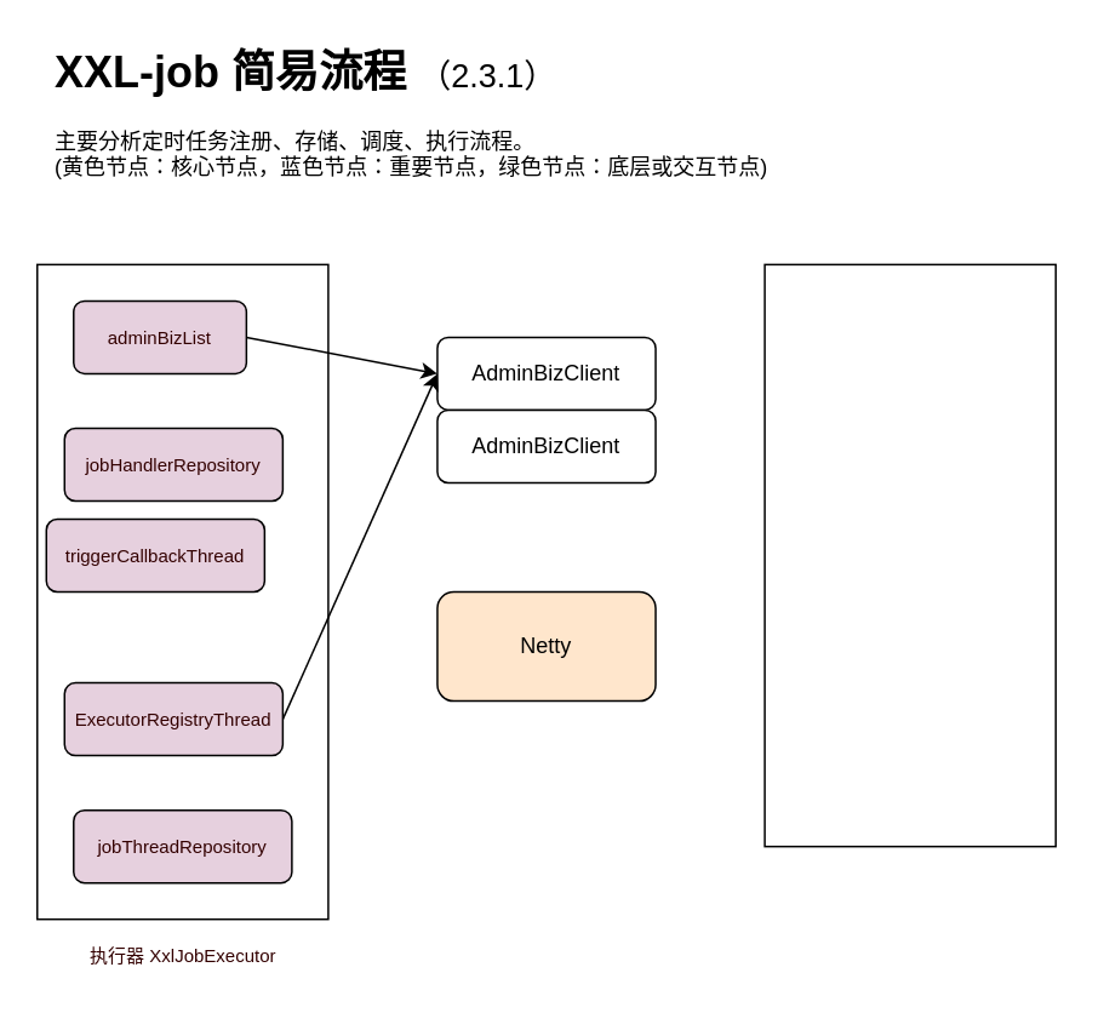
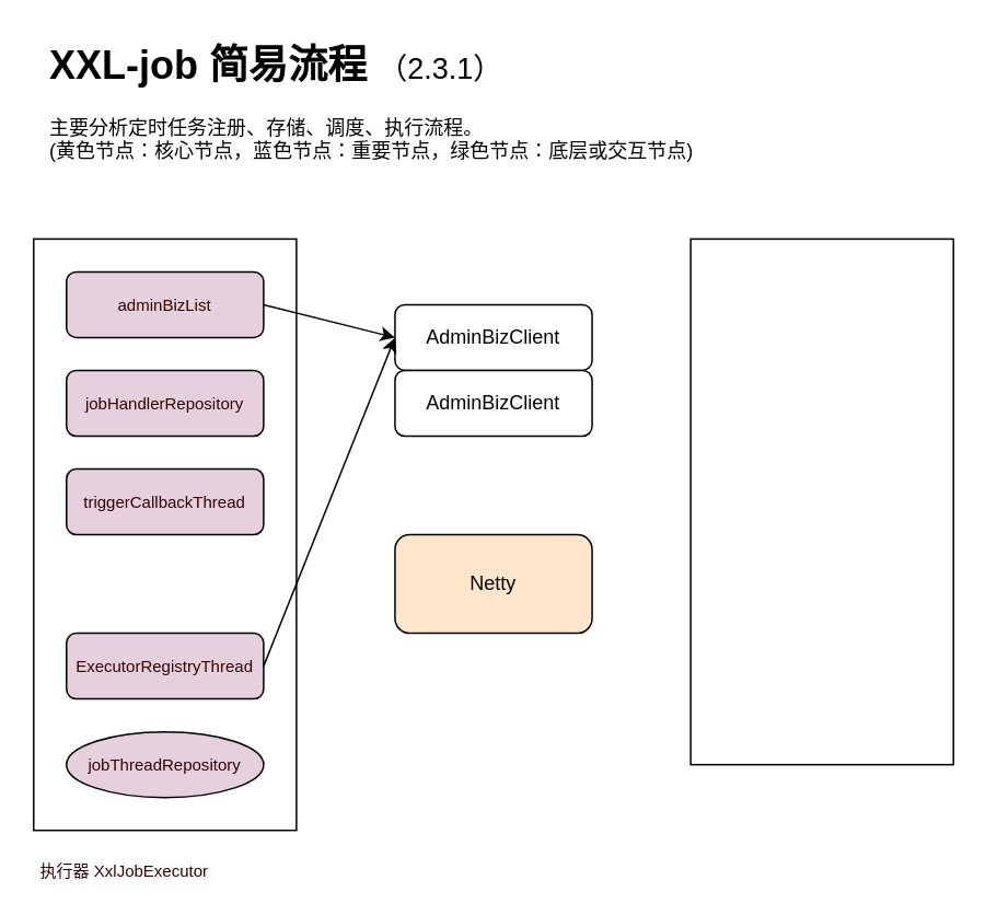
  <mxCell id="0" />
  <mxCell id="1" parent="0" />
  <mxCell id="2" value="&lt;h1&gt;XXL-job 简易流程&amp;nbsp;&lt;span style=&quot;font-weight: normal&quot;&gt;&lt;font style=&quot;font-size: 18px&quot;&gt;（2.3.1）&lt;/font&gt;&lt;/span&gt;&lt;/h1&gt;&lt;div&gt;&lt;/div&gt;主要分析定时任务注册、存储、调度、执行流程。&lt;br&gt;(黄色节点：核心节点，蓝色节点：重要节点，绿色节点：底层或交互节点)&lt;br&gt;&lt;p&gt;&lt;/p&gt;" style="text;html=1;strokeColor=none;fillColor=none;spacing=5;spacingTop=-20;whiteSpace=wrap;overflow=hidden;rounded=0;" parent="1" vertex="1"><mxGeometry x="25" y="20" width="560" height="100" as="geometry" /></mxCell>
  <mxCell id="3" value="" style="rounded=1;whiteSpace=wrap;html=1;sketch=0;align=center;arcSize=0;verticalAlign=bottom;" parent="1" vertex="1"><mxGeometry x="20" y="145" width="160" height="360" as="geometry" /></mxCell>
  <mxCell id="4" value="" style="rounded=1;whiteSpace=wrap;html=1;sketch=0;arcSize=0;" parent="1" vertex="1"><mxGeometry x="420" y="145" width="160" height="320" as="geometry" /></mxCell>
  <mxCell id="5" value="AdminBizClient" style="rounded=1;whiteSpace=wrap;html=1;sketch=0;" vertex="1" parent="1"><mxGeometry x="240" y="185" width="120" height="40" as="geometry" /></mxCell>
  <mxCell id="6" value="Netty" style="rounded=1;whiteSpace=wrap;html=1;sketch=0;fillColor=#ffe6cc;" vertex="1" parent="1"><mxGeometry x="240" y="325" width="120" height="60" as="geometry" /></mxCell>
- <mxCell id="7" value="&lt;div style=&quot;font-size: 10px&quot;&gt;&lt;font style=&quot;font-size: 10px&quot; color=&quot;#330000&quot;&gt;执行器 XxlJobExecutor&lt;br&gt;&lt;/font&gt;&lt;/div&gt;" style="text;html=1;align=center;verticalAlign=middle;resizable=0;points=[];autosize=1;strokeColor=none;fillColor=none;fontSize=14;fontColor=#007FFF;" vertex="1" parent="1"><mxGeometry x="40" y="515" width="120" height="20" as="geometry" /></mxCell>
+ <mxCell id="7" value="&lt;div style=&quot;font-size: 10px&quot;&gt;&lt;font style=&quot;font-size: 10px&quot; color=&quot;#330000&quot;&gt;执行器 XxlJobExecutor&lt;br&gt;&lt;/font&gt;&lt;/div&gt;" style="text;html=1;align=center;verticalAlign=middle;resizable=0;points=[];autosize=1;strokeColor=none;fillColor=none;fontSize=14;fontColor=#007FFF;" vertex="1" parent="1"><mxGeometry x="15" y="520" width="120" height="20" as="geometry" /></mxCell>
  <mxCell id="8" style="rounded=0;sketch=0;orthogonalLoop=1;jettySize=auto;html=1;exitX=1;exitY=0.5;exitDx=0;exitDy=0;entryX=0;entryY=0.5;entryDx=0;entryDy=0;fontSize=10;fontColor=#330000;strokeWidth=1;elbow=vertical;" edge="1" parent="1" source="9" target="5"><mxGeometry relative="1" as="geometry" /></mxCell>
- <mxCell id="9" value="&lt;font color=&quot;#330000&quot;&gt;adminBizList&lt;/font&gt;" style="rounded=1;whiteSpace=wrap;html=1;sketch=0;fontSize=10;fontColor=#007FFF;fillColor=#E6D0DE;" vertex="1" parent="1"><mxGeometry x="40" y="165" width="95" height="40" as="geometry" /></mxCell>
+ <mxCell id="9" value="&lt;font color=&quot;#330000&quot;&gt;adminBizList&lt;/font&gt;" style="rounded=1;whiteSpace=wrap;html=1;sketch=0;fontSize=10;fontColor=#007FFF;fillColor=#E6D0DE;" vertex="1" parent="1"><mxGeometry x="40" y="165" width="120" height="40" as="geometry" /></mxCell>
  <mxCell id="10" value="AdminBizClient" style="rounded=1;whiteSpace=wrap;html=1;sketch=0;" vertex="1" parent="1"><mxGeometry x="240" y="225" width="120" height="40" as="geometry" /></mxCell>
- <mxCell id="11" value="&lt;font color=&quot;#330000&quot;&gt;jobHandlerRepository&lt;/font&gt;" style="rounded=1;whiteSpace=wrap;html=1;sketch=0;fontSize=10;fontColor=#007FFF;fillColor=#E6D0DE;" vertex="1" parent="1"><mxGeometry x="35" y="235" width="120" height="40" as="geometry" /></mxCell>
- <mxCell id="12" value="&lt;font color=&quot;#330000&quot;&gt;jobThreadRepository&lt;/font&gt;" style="rounded=1;whiteSpace=wrap;html=1;sketch=0;fontSize=10;fontColor=#007FFF;fillColor=#E6D0DE;" vertex="1" parent="1"><mxGeometry x="40" y="445" width="120" height="40" as="geometry" /></mxCell>
- <mxCell id="13" value="&lt;font color=&quot;#330000&quot;&gt;triggerCallbackThread&lt;/font&gt;" style="rounded=1;whiteSpace=wrap;html=1;sketch=0;fontSize=10;fontColor=#007FFF;fillColor=#E6D0DE;" vertex="1" parent="1"><mxGeometry x="25" y="285" width="120" height="40" as="geometry" /></mxCell>
+ <mxCell id="11" value="&lt;font color=&quot;#330000&quot;&gt;jobHandlerRepository&lt;/font&gt;" style="rounded=1;whiteSpace=wrap;html=1;sketch=0;fontSize=10;fontColor=#007FFF;fillColor=#E6D0DE;" vertex="1" parent="1"><mxGeometry x="40" y="225" width="120" height="40" as="geometry" /></mxCell>
+ <mxCell id="12" value="&lt;font color=&quot;#330000&quot;&gt;jobThreadRepository&lt;/font&gt;" style="ellipse;whiteSpace=wrap;html=1;sketch=0;fontSize=10;fontColor=#007FFF;fillColor=#E6D0DE;" vertex="1" parent="1"><mxGeometry x="40" y="445" width="120" height="40" as="geometry" /></mxCell>
+ <mxCell id="13" value="&lt;font color=&quot;#330000&quot;&gt;triggerCallbackThread&lt;/font&gt;" style="rounded=1;whiteSpace=wrap;html=1;sketch=0;fontSize=10;fontColor=#007FFF;fillColor=#E6D0DE;" vertex="1" parent="1"><mxGeometry x="40" y="285" width="120" height="40" as="geometry" /></mxCell>
  <mxCell id="14" style="edgeStyle=none;rounded=0;sketch=0;orthogonalLoop=1;jettySize=auto;html=1;exitX=1;exitY=0.5;exitDx=0;exitDy=0;entryX=0;entryY=0.5;entryDx=0;entryDy=0;fontSize=9;fontColor=#330000;strokeWidth=1;elbow=vertical;" edge="1" parent="1" source="15" target="5"><mxGeometry relative="1" as="geometry" /></mxCell>
- <mxCell id="15" value="&lt;font color=&quot;#330000&quot;&gt;ExecutorRegistryThread&lt;/font&gt;" style="rounded=1;whiteSpace=wrap;html=1;sketch=0;fontSize=10;fontColor=#007FFF;fillColor=#E6D0DE;" vertex="1" parent="1"><mxGeometry x="35" y="375" width="120" height="40" as="geometry" /></mxCell>
+ <mxCell id="15" value="&lt;font color=&quot;#330000&quot;&gt;ExecutorRegistryThread&lt;/font&gt;" style="rounded=1;whiteSpace=wrap;html=1;sketch=0;fontSize=10;fontColor=#007FFF;fillColor=#E6D0DE;" vertex="1" parent="1"><mxGeometry x="40" y="385" width="120" height="40" as="geometry" /></mxCell>
